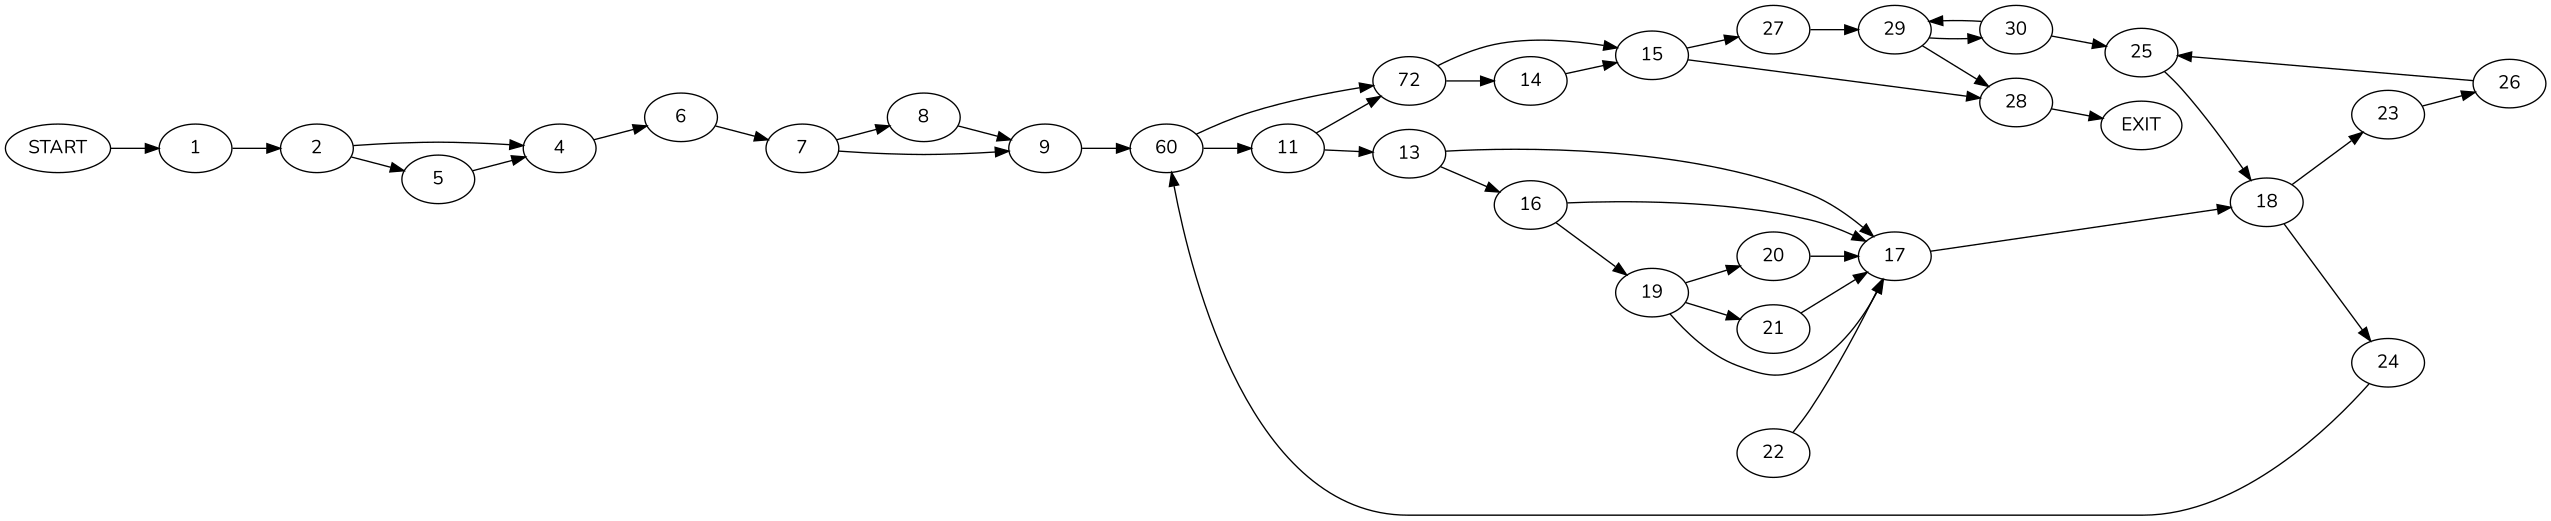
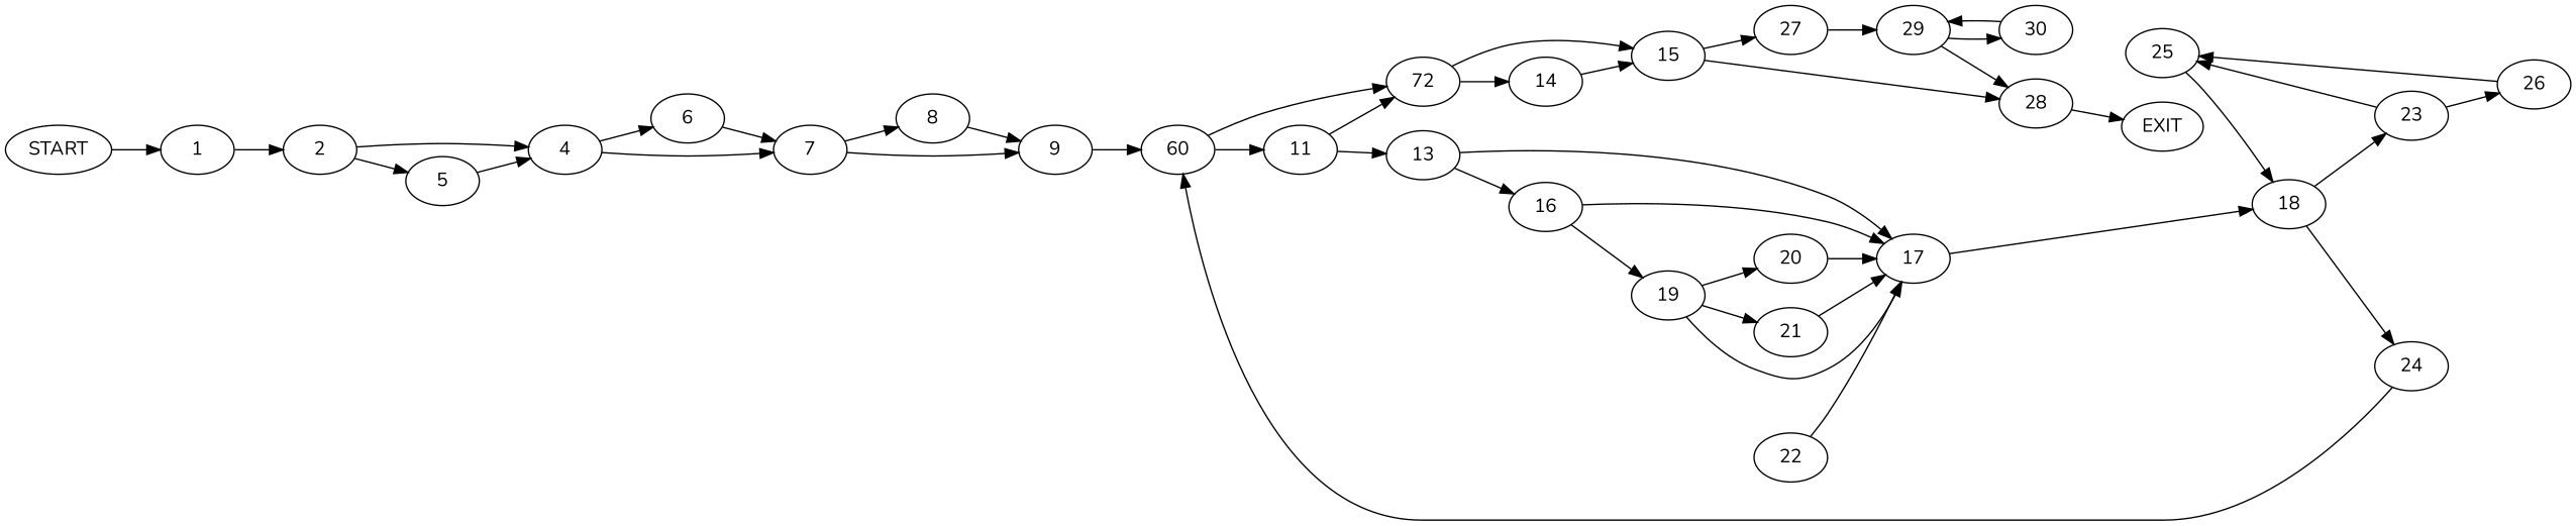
  digraph {
    fontname=Nunito
    rankdir=LR
    node [fontname=Nunito]
    edge [fontname=Nunito]
    n1 [label=START]
    1
    2
    n4 [label=EXIT]
    4
    5
    6
    7
    8
    9
    n11 [label=60]
    11
    n13 [label=72]
    13
    14
    15
    16
    17
    27
    28
    19
    18
    29
    20
    21
    23
    24
    25
    26
    22
    30
    n1 -> 1
    1 -> 2
    2 -> 4
    2 -> 5
    4 -> 6
+   4 -> 7
    5 -> 4
    6 -> 7
    7 -> 8
    7 -> 9
    8 -> 9
    9 -> n11
    n11 -> 11
    n11 -> n13
    11 -> n13
    11 -> 13
    n13 -> 14
    n13 -> 15
    13 -> 16
    13 -> 17
    14 -> 15
    15 -> 27
    15 -> 28
    16 -> 17
    16 -> 19
    17 -> 18
    27 -> 29
    28 -> n4
    19 -> 17
    19 -> 20
    19 -> 21
    18 -> 23
    18 -> 24
    29 -> 28
    29 -> 30
    20 -> 17
    21 -> 17
-   30 -> 25
+   23 -> 25
    23 -> 26
    24 -> n11
    25 -> 18
    26 -> 25
    22 -> 17
    30 -> 29
  }
